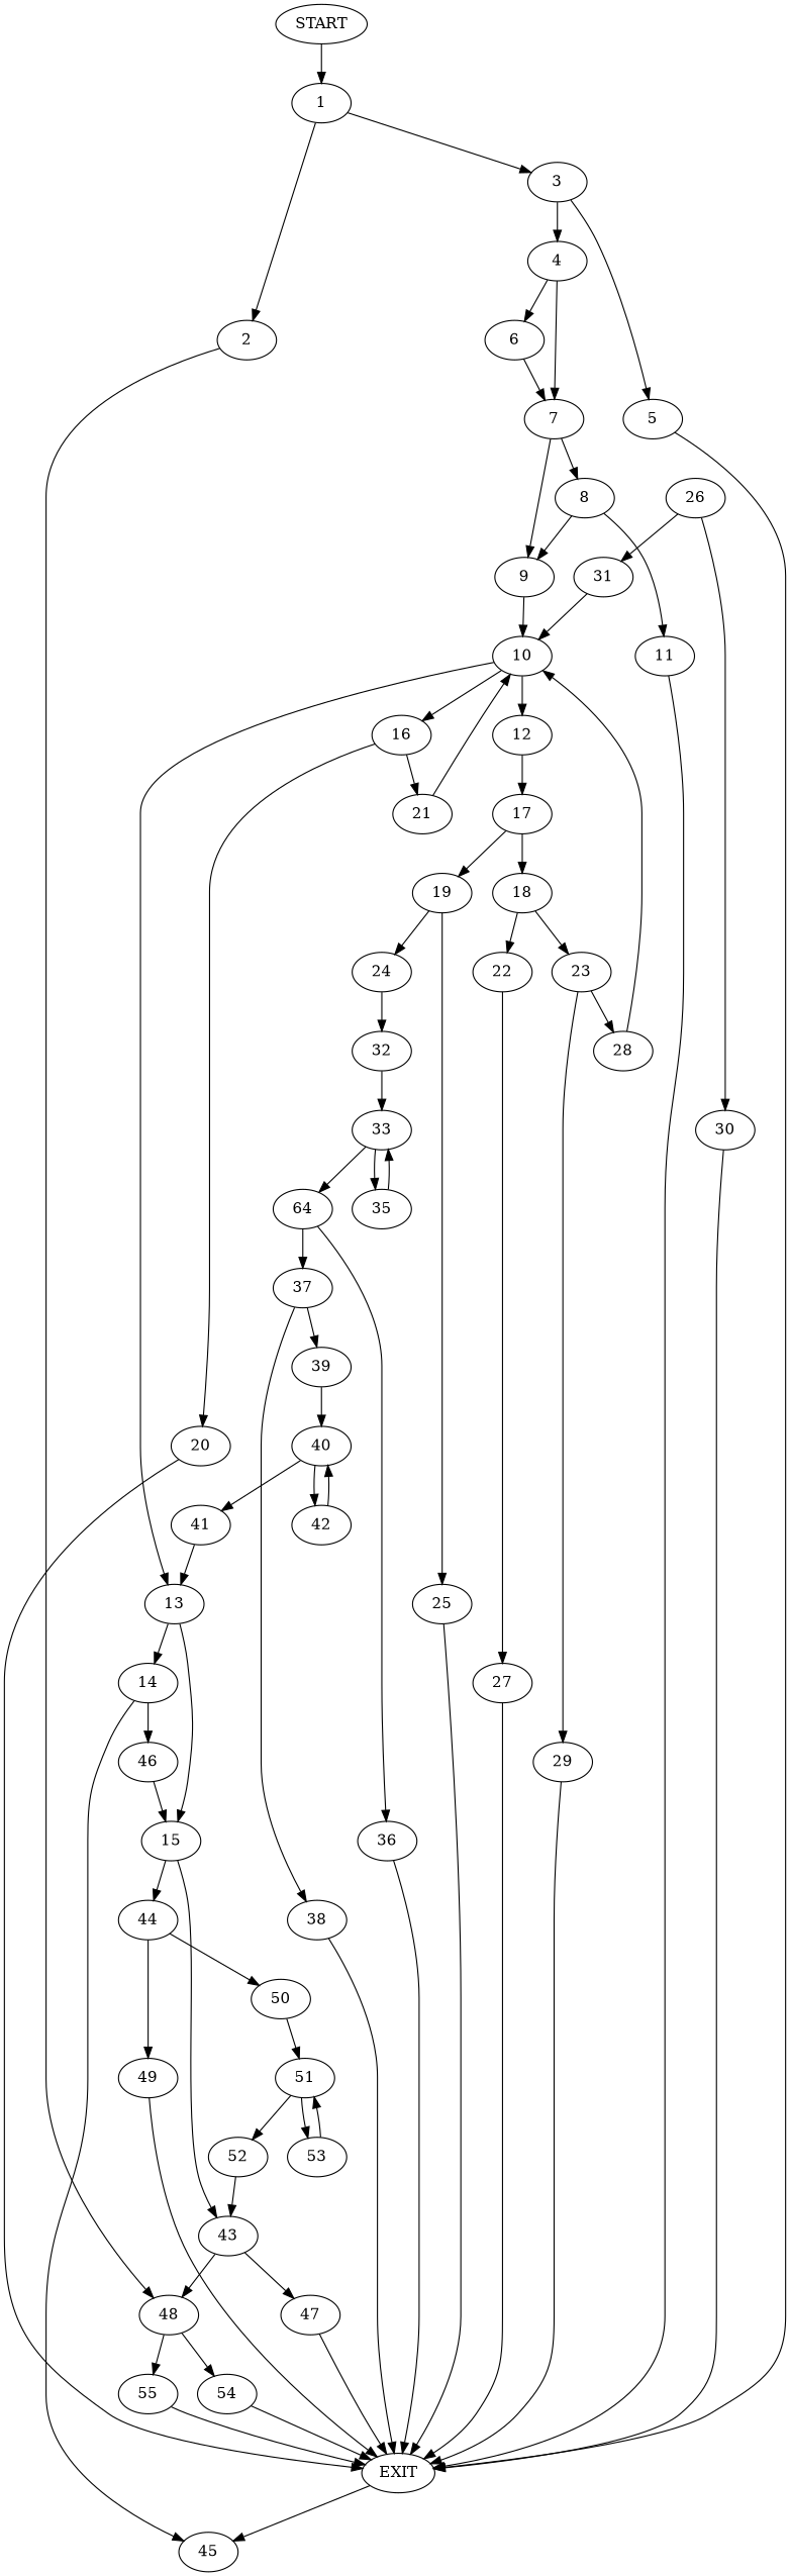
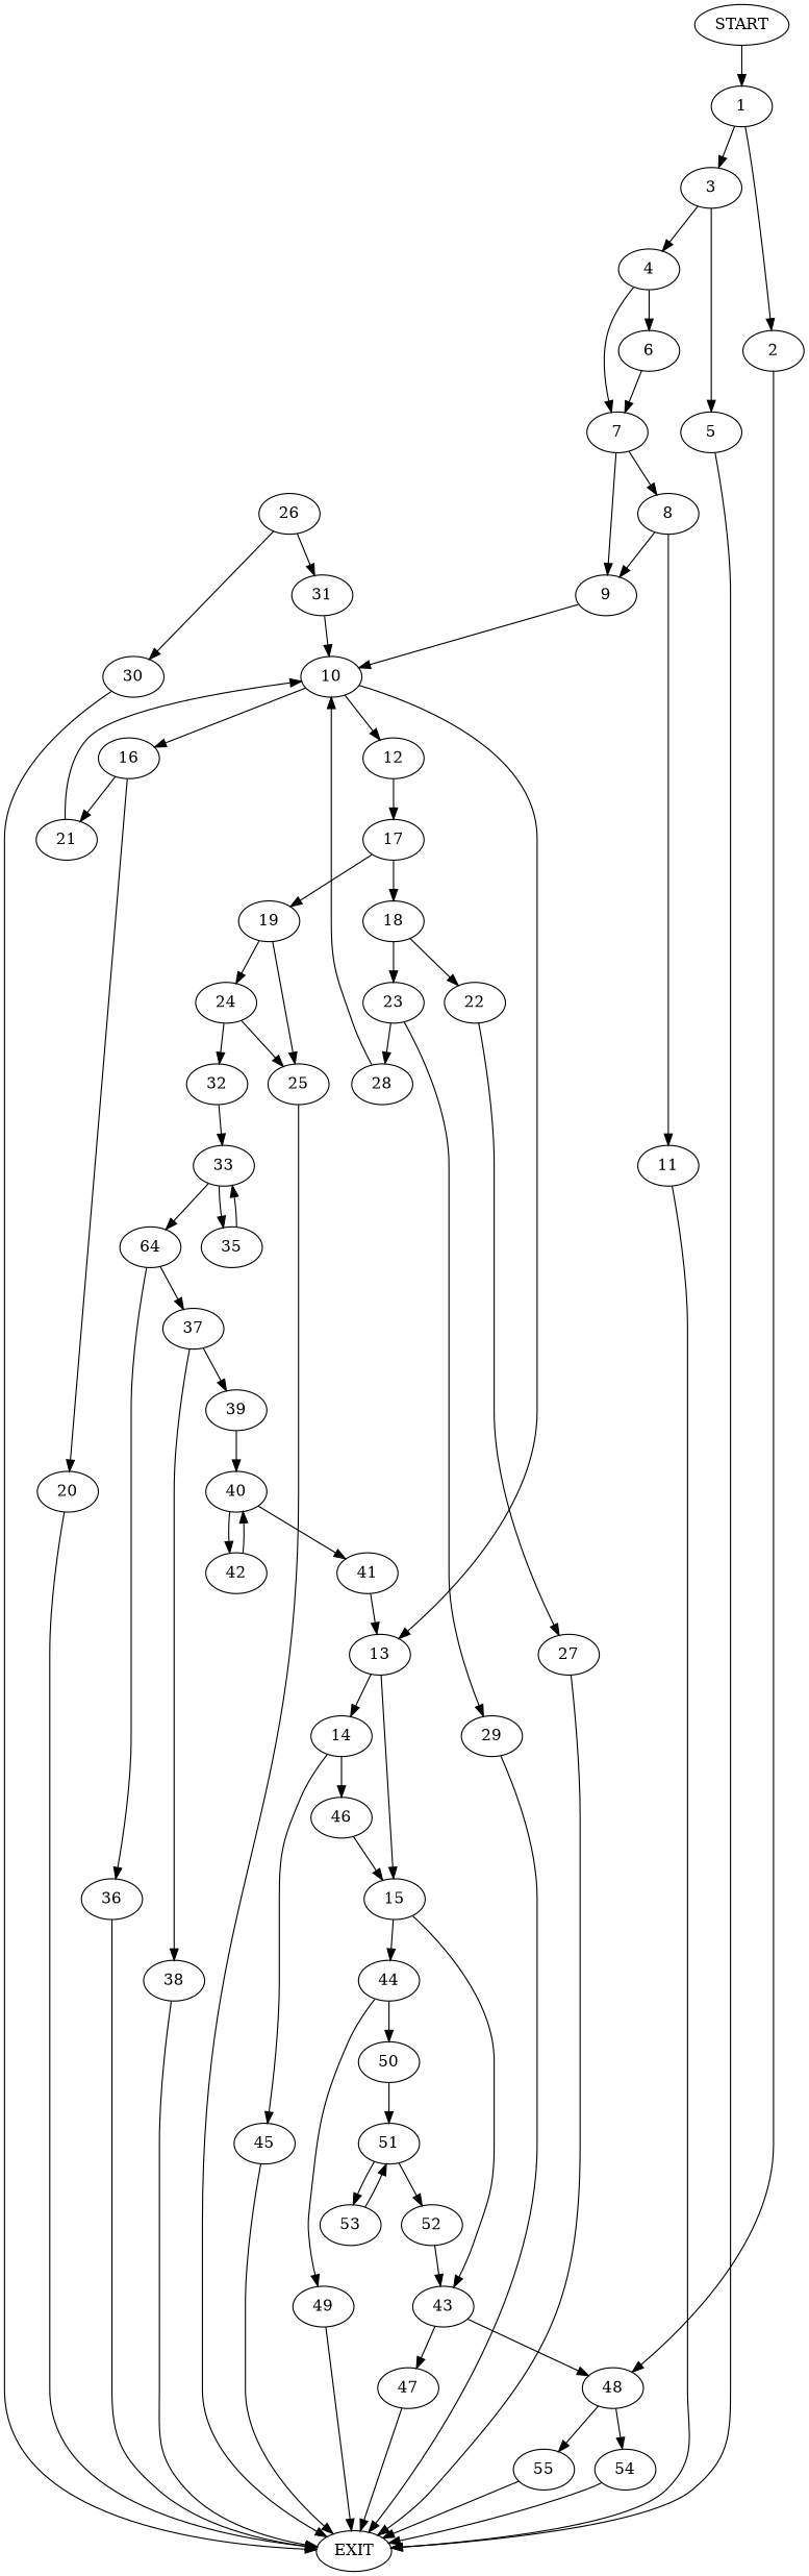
  digraph {
    n1 [label=START]
    1
    2
    3
    n5 [label=EXIT]
    48
    4
    5
    6
    7
    8
    9
    11
    10
    12
    13
    16
    17
    14
    15
    20
    21
    18
    19
    45
    46
    43
    44
    47
    49
    50
    22
    23
    24
    25
    27
    28
    29
    32
    26
    30
    31
    33
    n44 [label=64]
    35
    36
    37
    38
    39
    40
    41
    42
    54
    55
    51
    52
    53
    n1 -> 1
    1 -> 2
    1 -> 3
    2 -> 48
    3 -> 4
    3 -> 5
    48 -> 54
    48 -> 55
    4 -> 6
    4 -> 7
    5 -> n5
    6 -> 7
    7 -> 8
    7 -> 9
    8 -> 9
    8 -> 11
    9 -> 10
    11 -> n5
    10 -> 12
    10 -> 13
    10 -> 16
    12 -> 17
    13 -> 14
    13 -> 15
    16 -> 20
    16 -> 21
    17 -> 18
    17 -> 19
    14 -> 45
    14 -> 46
    15 -> 43
    15 -> 44
    20 -> n5
    21 -> 10
    18 -> 22
    18 -> 23
    19 -> 24
    19 -> 25
-   n5 -> 45
+   45 -> n5
    46 -> 15
    43 -> 48
    43 -> 47
    44 -> 49
    44 -> 50
    47 -> n5
    49 -> n5
    50 -> 51
    22 -> 27
    23 -> 28
    23 -> 29
+   24 -> 25
    24 -> 32
    25 -> n5
    27 -> n5
    28 -> 10
    29 -> n5
    32 -> 33
    26 -> 30
    26 -> 31
    30 -> n5
    31 -> 10
    33 -> n44
    33 -> 35
    n44 -> 36
    n44 -> 37
    35 -> 33
    36 -> n5
    37 -> 38
    37 -> 39
    38 -> n5
    39 -> 40
    40 -> 41
    40 -> 42
    41 -> 13
    42 -> 40
    54 -> n5
    55 -> n5
    51 -> 52
    51 -> 53
    52 -> 43
    53 -> 51
  }
